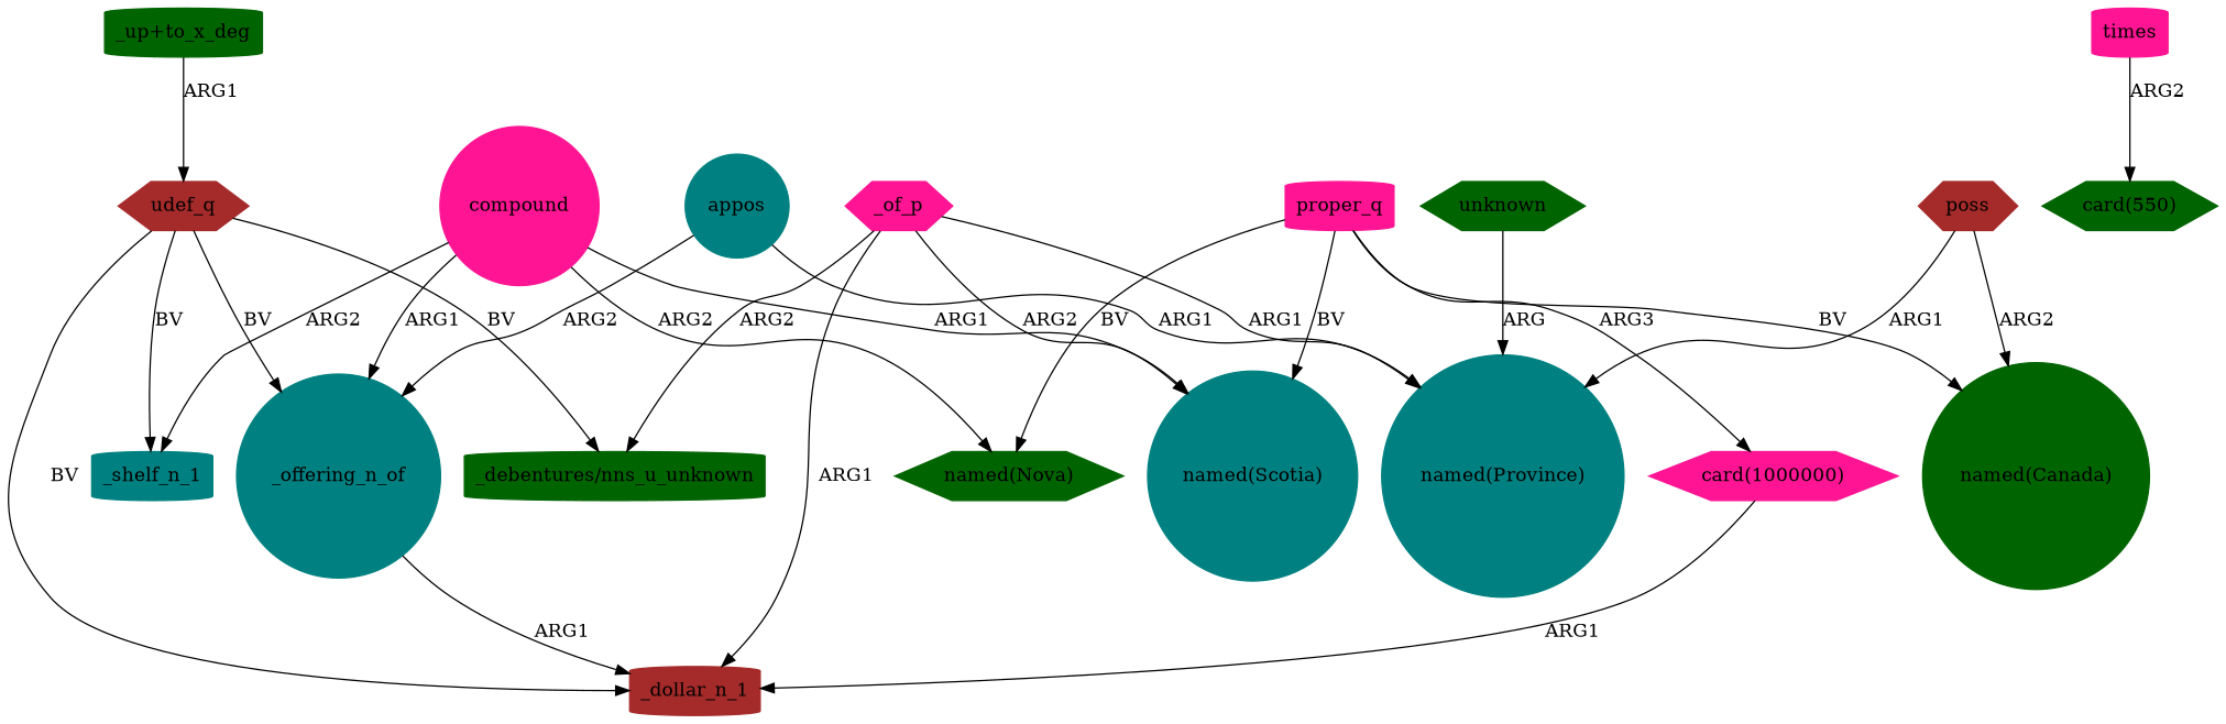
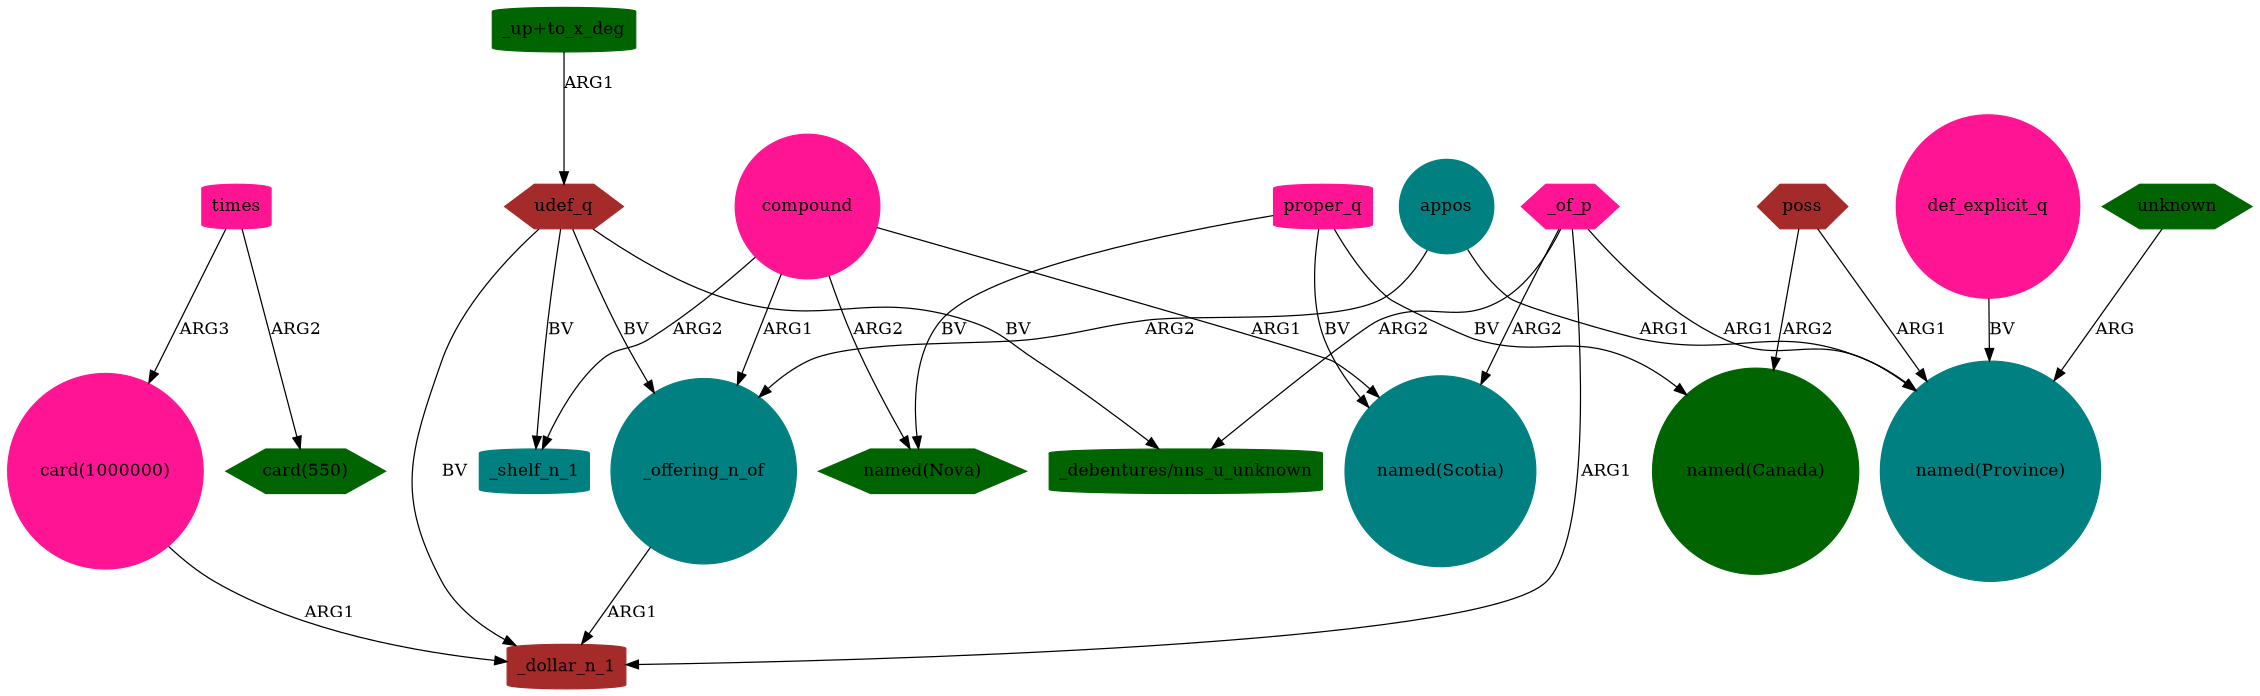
  digraph {
    node [color=deeppink shape=circle style=filled]
    _dollar_n_1 [color=brown shape=cylinder]
-   "card(1000000)" [shape=hexagon]
+   "card(1000000)"
    "named(Scotia)" [color=teal]
    compound
    _shelf_n_1 [color=teal shape=cylinder]
    _offering_n_of [color=teal]
    "named(Nova)" [color=darkgreen shape=hexagon]
    _of_p [shape=hexagon]
    "_debentures/nns_u_unknown" [color=darkgreen shape=cylinder]
    "named(Province)" [color=teal]
    "_up+to_x_deg" [color=darkgreen shape=cylinder]
    udef_q [color=brown shape=hexagon]
    proper_q [shape=cylinder]
    "named(Canada)" [color=darkgreen]
    appos [color=teal]
+   def_explicit_q
    times [shape=cylinder]
    "card(550)" [color=darkgreen shape=hexagon]
    poss [color=brown shape=hexagon]
    unknown [color=darkgreen shape=hexagon]
    "card(1000000)" -> _dollar_n_1 [label=ARG1]
    compound -> "named(Scotia)" [label=ARG1]
    compound -> _shelf_n_1 [label=ARG2]
    compound -> _offering_n_of [label=ARG1]
    compound -> "named(Nova)" [label=ARG2]
    _offering_n_of -> _dollar_n_1 [label=ARG1]
    _of_p -> _dollar_n_1 [label=ARG1]
    _of_p -> "named(Scotia)" [label=ARG2]
    _of_p -> "_debentures/nns_u_unknown" [label=ARG2]
    _of_p -> "named(Province)" [label=ARG1]
    "_up+to_x_deg" -> udef_q [label=ARG1]
    udef_q -> _dollar_n_1 [label=BV]
    udef_q -> _shelf_n_1 [label=BV]
    udef_q -> _offering_n_of [label=BV]
    udef_q -> "_debentures/nns_u_unknown" [label=BV]
    proper_q -> "named(Scotia)" [label=BV]
    proper_q -> "named(Nova)" [label=BV]
    proper_q -> "named(Canada)" [label=BV]
    appos -> _offering_n_of [label=ARG2]
    appos -> "named(Province)" [label=ARG1]
-   proper_q -> "card(1000000)" [label=ARG3]
+   def_explicit_q -> "named(Province)" [label=BV]
+   times -> "card(1000000)" [label=ARG3]
    times -> "card(550)" [label=ARG2]
    poss -> "named(Province)" [label=ARG1]
    poss -> "named(Canada)" [label=ARG2]
    unknown -> "named(Province)" [label=ARG]
  }
